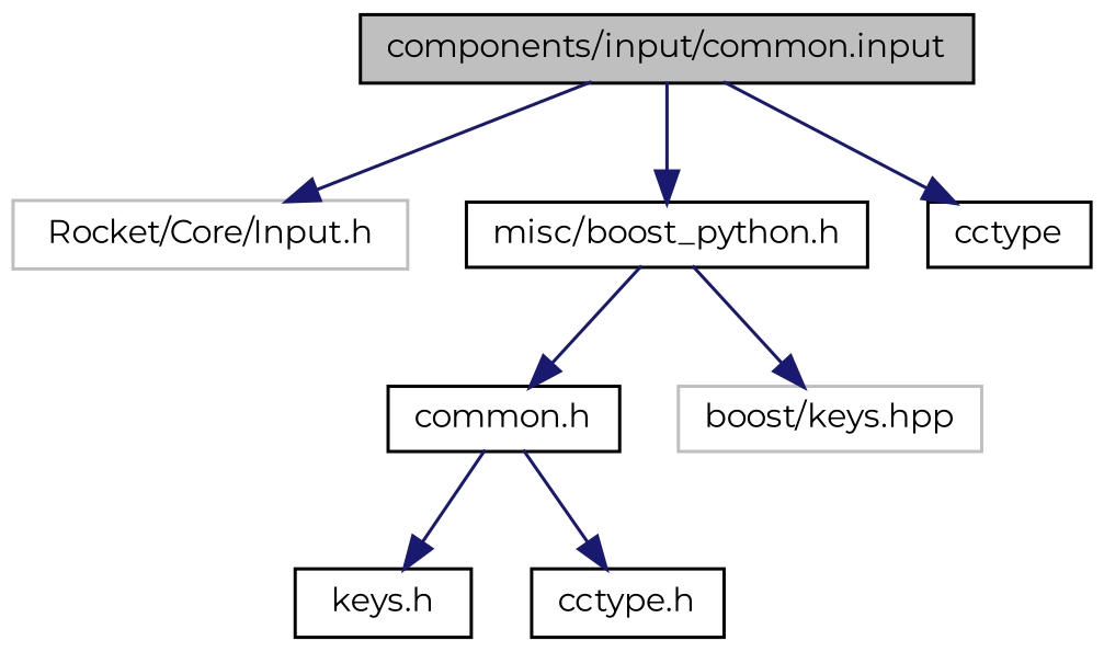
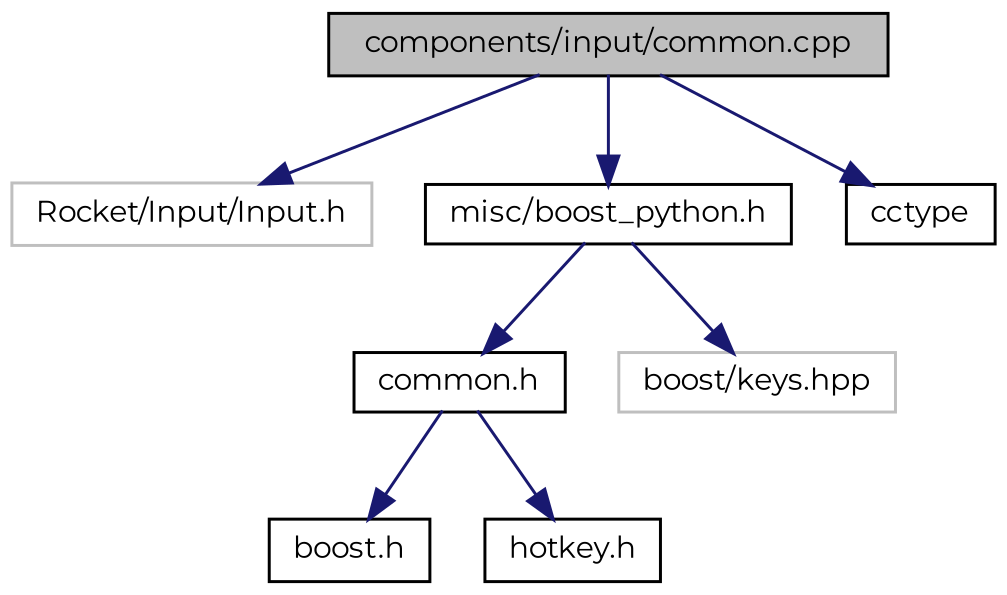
  digraph {
    fontname=Montserrat
    node [color=black fillcolor=white fontname=Montserrat fontsize=10 shape=record style=filled]
    edge [color=midnightblue fontname=Montserrat fontsize=10 labelfontname=Helvetica labelfontsize=10 style=solid]
-   n1 [fillcolor=grey75 fontcolor=black height=0.2 label="components/input/common.input" width=0.4]
-   n2 [color=grey75 height=0.2 label="Rocket/Core/Input.h" width=0.4]
+   n1 [fillcolor=grey75 fontcolor=black height=0.2 label="components/input/common.cpp" width=0.4]
+   n2 [color=grey75 height=0.2 label="Rocket/Input/Input.h" width=0.4]
    n3 [height=0.2 label="misc/boost_python.h" width=0.4]
    n4 [height=0.2 label=cctype width=0.4]
    n5 [height=0.2 label="common.h" width=0.4]
    n6 [color=grey75 height=0.2 label="boost/keys.hpp" width=0.4]
-   n7 [height=0.2 label="keys.h" width=0.4]
-   n8 [height=0.2 label="cctype.h" width=0.4]
+   n7 [height=0.2 label="boost.h" width=0.4]
+   n8 [height=0.2 label="hotkey.h" width=0.4]
    n1 -> n2
    n1 -> n3
    n1 -> n4
    n3 -> n5
    n3 -> n6
    n5 -> n7
    n5 -> n8
  }
